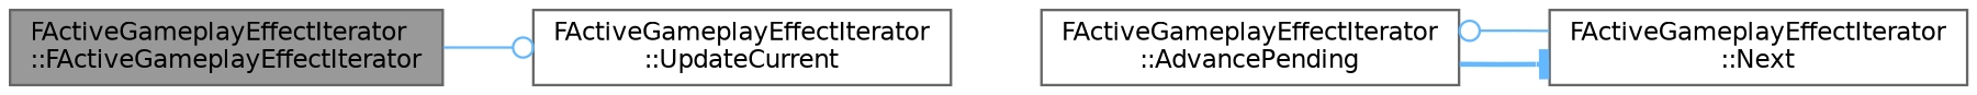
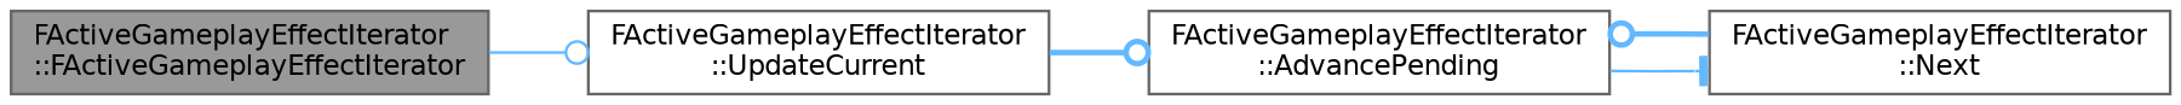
  digraph {
    rankdir=LR
    node [color=grey40 fillcolor=white fontname=Helvetica fontsize=10 shape=box style=filled]
    edge [arrowhead=odot color=steelblue1 fontname=Helvetica fontsize=10 labelfontname=Helvetica labelfontsize=10 style=solid]
    n1 [color=gray40 fillcolor=grey60 fontcolor=black height=0.2 label="FActiveGameplayEffectIterator\l::FActiveGameplayEffectIterator" width=0.4]
    n2 [height=0.2 label="FActiveGameplayEffectIterator\l::UpdateCurrent" width=0.4]
    n3 [height=0.2 label="FActiveGameplayEffectIterator\l::AdvancePending" width=0.4]
    n4 [height=0.2 label="FActiveGameplayEffectIterator\l::Next" width=0.4]
    n1 -> n2
-   n3 -> n4 [arrowhead=tee style=bold]
-   n4 -> n3
+   n2 -> n3 [style=bold]
+   n3 -> n4 [arrowhead=tee]
+   n4 -> n3 [style=bold]
  }
